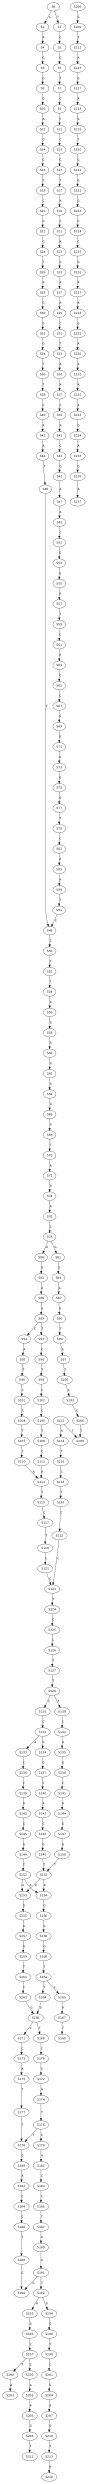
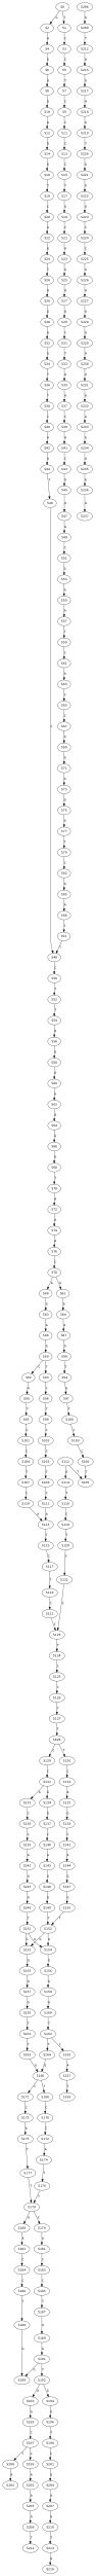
  strict digraph {
    fontname="Source Code Pro"
    node [fontname="Source Code Pro"]
    edge [fontname="Source Code Pro"]
    S0
    S1
    S2
    S3
    S4
    S5
    S6
    S7
    S8
    S9
    S10
    S11
    S12
    S13
    S14
    S15
    S16
    S17
    S18
    S19
    S20
    S21
    S22
    S23
    S24
    S25
    S26
    S27
    S28
    S29
    S30
    S31
    S32
    S33
    S34
    S35
    S36
    S37
    S38
    S39
    S40
    S41
    S42
    S43
    S44
    S45
    S46
    S47
    S48
    S49
    S50
    S51
    S52
    S53
    S54
    S55
    S56
    S57
    S58
    S59
    S60
    S61
    S62
    S63
    S64
    S65
    S66
    S67
    S68
    S69
    S70
    S71
    S72
    S73
    S74
    S75
    S76
    S77
    S78
    S79
    S80
    S81
    S82
    S83
    S84
    S85
    S86
    S87
    S88
    S89
    S90
    S91
    S92
    S93
    S94
    S95
    S96
    S97
    S98
    S99
    S100
    S101
    S102
    S103
    S104
    S105
    S106
    S107
    S108
    S109
    S110
    S111
    S113
    S112
    S114
    S115
    S116
    S117
    S118
    S119
    S120
    S121
    S122
    S123
    S124
    S125
    S126
    S127
    n129 [label=S628]
    S129
    S130
    S131
    S132
    S133
    S134
    S135
    S136
    S137
    S138
    S139
    S140
    S141
    S142
    S143
    S144
    S145
    S146
    S147
    S148
    S149
    S150
    S151
    S152
    S153
    S154
    S155
    S156
    S157
    S158
    S159
    S160
    S161
    S162
    S163
    S164
    S165
    S166
    S167
    S168
    S171
    S169
    S170
    S172
    S173
    S174
    S175
    S176
    S177
    S178
    S179
    S180
    S181
    S182
    S183
    S184
    S185
    S186
    S187
    S188
    S189
    S190
    S191
    S192
    S193
    S194
    S195
    S196
    S197
    S198
    S199
    S200
    S201
    S202
    S203
    S204
    S205
    S207
    S208
    S206
    S209
    S210
    S211
    S212
    S213
    S215
    S216
    S217
    S218
    S219
    S220
    S221
    S222
    S223
    S224
    S225
    S226
    S227
    S228
    S229
    S230
    S231
    S232
    S233
    S234
    S235
    S236
    S237
    S0 -> S1 [label=T]
    S0 -> S2 [label=G]
    S1 -> S3 [label=C]
    S2 -> S4 [label=A]
    S3 -> S5 [label=C]
    S4 -> S6 [label=G]
    S5 -> S7 [label=T]
    S6 -> S8 [label=G]
    S7 -> S9 [label=C]
    S8 -> S10 [label=G]
    S9 -> S11 [label=C]
    S10 -> S12 [label=A]
    S11 -> S13 [label=C]
    S12 -> S14 [label=G]
    S13 -> S15 [label=C]
    S14 -> S16 [label=G]
    S15 -> S17 [label=T]
    S16 -> S18 [label=T]
    S17 -> S19 [label=A]
    S18 -> S20 [label=C]
    S19 -> S21 [label=C]
    S20 -> S22 [label=G]
    S21 -> S23 [label=A]
    S22 -> S24 [label=G]
    S23 -> S25 [label=G]
    S24 -> S26 [label=T]
    S25 -> S27 [label=A]
    S26 -> S28 [label=A]
    S27 -> S29 [label=A]
    S28 -> S30 [label=G]
    S29 -> S31 [label=C]
    S30 -> S32 [label=G]
    S31 -> S33 [label=T]
    S32 -> S34 [label=G]
    S33 -> S35 [label=A]
    S34 -> S36 [label=T]
    S35 -> S37 [label=A]
    S36 -> S38 [label=T]
    S37 -> S39 [label=C]
    S38 -> S40 [label=C]
    S39 -> S41 [label=A]
    S40 -> S42 [label=A]
    S41 -> S43 [label=C]
    S42 -> S44 [label=A]
    S43 -> S45 [label=G]
    S44 -> S46 [label=T]
    S45 -> S47 [label=A]
    S46 -> S48 [label=C]
    S47 -> S49 [label=A]
    S48 -> S50 [label=C]
    S49 -> S51 [label=C]
    S50 -> S52 [label=T]
    S51 -> S53 [label=G]
    S52 -> S54 [label=T]
    S53 -> S55 [label=G]
    S54 -> S56 [label=A]
    S55 -> S57 [label=A]
    S56 -> S58 [label=G]
    S57 -> S59 [label=T]
    S58 -> S60 [label=A]
    S59 -> S61 [label=C]
    S60 -> S62 [label=G]
    S61 -> S63 [label=A]
    S62 -> S64 [label=A]
    S63 -> S65 [label=C]
    S64 -> S66 [label=G]
    S65 -> S67 [label=C]
    S66 -> S68 [label=G]
    S67 -> S69 [label=G]
    S68 -> S70 [label=T]
    S69 -> S71 [label=G]
    S70 -> S72 [label=A]
    S71 -> S73 [label=G]
    S72 -> S74 [label=A]
    S73 -> S75 [label=G]
    S74 -> S76 [label=A]
    S75 -> S77 [label=G]
    S76 -> S78 [label=C]
    S77 -> S79 [label=T]
    S78 -> S80 [label=A]
    S78 -> S81 [label=G]
    S79 -> S82 [label=C]
    S80 -> S83 [label=G]
    S81 -> S84 [label=G]
    S82 -> S85 [label=A]
    S83 -> S86 [label=A]
    S84 -> S87 [label=A]
    S85 -> S88 [label=A]
    S86 -> S89 [label=G]
    S87 -> S90 [label=G]
    S88 -> S91 [label=T]
    S89 -> S92 [label=C]
    S89 -> S93 [label=T]
    S90 -> S94 [label=T]
    S91 -> S48 [label=C]
    S92 -> S95 [label=A]
    S93 -> S96 [label=C]
    S94 -> S97 [label=G]
    S95 -> S98 [label=T]
    S96 -> S99 [label=T]
    S97 -> S100 [label=T]
    S98 -> S101 [label=C]
    S99 -> S102 [label=C]
    S100 -> S103 [label=C]
    S101 -> S104 [label=C]
    S102 -> S105 [label=C]
    S103 -> S106 [label=C]
    S104 -> S107 [label=T]
    S105 -> S108 [label=T]
    S106 -> S109 [label=T]
    S107 -> S110 [label=C]
    S108 -> S111 [label=C]
    S110 -> S113 [label=A]
    S111 -> S113 [label=A]
    S113 -> S115 [label=T]
    S112 -> S109 [label=T]
    S112 -> S114 [label=A]
    S114 -> S116 [label=T]
    S115 -> S117 [label=C]
    S116 -> S118 [label=C]
    S117 -> S119 [label=T]
    S118 -> S120 [label=T]
    S119 -> S121 [label=C]
    S120 -> S122 [label=C]
    S121 -> S123 [label=C]
    S122 -> S123 [label=C]
    S123 -> S124 [label=T]
    S124 -> S125 [label=C]
    S125 -> S126 [label=C]
    S126 -> S127 [label=T]
    S127 -> n129 [label=T]
    n129 -> S129 [label=C]
    n129 -> S130 [label=T]
    S129 -> S131 [label=C]
    S130 -> S132 [label=C]
    S131 -> S133 [label=A]
    S131 -> S134 [label=G]
    S132 -> S135 [label=A]
    S133 -> S136 [label=C]
    S134 -> S137 [label=G]
    S135 -> S138 [label=G]
    S136 -> S139 [label=C]
    S137 -> S140 [label=C]
    S138 -> S141 [label=C]
    S139 -> S142 [label=A]
    S140 -> S143 [label=A]
    S141 -> S144 [label=A]
    S142 -> S145 [label=G]
    S143 -> S146 [label=G]
    S144 -> S147 [label=G]
    S145 -> S148 [label=G]
    S146 -> S149 [label=G]
    S147 -> S150 [label=G]
    S148 -> S151 [label=T]
    S149 -> S152 [label=T]
    S150 -> S152 [label=T]
    S151 -> S153 [label=G]
    S151 -> S154 [label=A]
    S152 -> S153 [label=G]
    S152 -> S154 [label=A]
    S153 -> S155 [label=G]
    S154 -> S156 [label=G]
    S155 -> S157 [label=G]
    S156 -> S158 [label=G]
    S157 -> S159 [label=G]
    S158 -> S160 [label=G]
    S159 -> S161 [label=T]
    S160 -> S162 [label=T]
    S161 -> S163 [label=T]
    S162 -> S164 [label=T]
    S162 -> S165 [label=C]
    S163 -> S166 [label=G]
    S164 -> S166 [label=G]
    S165 -> S167 [label=A]
    S166 -> S168 [label=T]
    S166 -> S171 [label=C]
    S167 -> S169 [label=T]
    S168 -> S170 [label=C]
    S171 -> S173 [label=C]
    S170 -> S172 [label=C]
    S172 -> S174 [label=A]
    S173 -> S175 [label=A]
    S174 -> S176 [label=T]
    S175 -> S177 [label=T]
    S176 -> S178 [label=T]
    S177 -> S178 [label=T]
-   S176 -> S179 [label=C]
+   S178 -> S179 [label=C]
    S178 -> S180 [label=G]
    S179 -> S181 [label=A]
    S180 -> S182 [label=A]
    S181 -> S183 [label=C]
    S182 -> S184 [label=C]
    S183 -> S185 [label=C]
    S184 -> S186 [label=C]
    S185 -> S187 [label=T]
    S186 -> S188 [label=T]
    S187 -> S189 [label=G]
    S188 -> S190 [label=G]
    S189 -> S191 [label=G]
    S191 -> S190 [label=G]
    S191 -> S192 [label=T]
    S192 -> S193 [label=A]
    S192 -> S194 [label=G]
    S193 -> S195 [label=G]
    S194 -> S196 [label=G]
    S195 -> S197 [label=C]
    S196 -> S198 [label=T]
    S197 -> S199 [label=C]
    S197 -> S200 [label=T]
    S198 -> S201 [label=C]
    S199 -> S202 [label=A]
    S200 -> S203 [label=A]
    S201 -> S204 [label=G]
    S202 -> S205 [label=A]
    S204 -> S207 [label=A]
    S205 -> S208 [label=G]
    S207 -> S210 [label=G]
    S208 -> S211 [label=T]
    S206 -> S209 [label=G]
    S209 -> S212 [label=T]
    S210 -> S213 [label=T]
    S212 -> S215 [label=A]
    S213 -> S216 [label=A]
    S215 -> S217 [label=G]
    S217 -> S218 [label=A]
    S218 -> S219 [label=G]
    S219 -> S220 [label=T]
    S220 -> S221 [label=G]
    S221 -> S222 [label=G]
    S222 -> S223 [label=G]
    S223 -> S224 [label=C]
    S224 -> S225 [label=C]
    S225 -> S226 [label=G]
    S226 -> S227 [label=A]
    S227 -> S228 [label=A]
    S228 -> S229 [label=G]
    S229 -> S230 [label=A]
    S230 -> S231 [label=A]
    S231 -> S232 [label=A]
    S232 -> S233 [label=A]
    S233 -> S234 [label=G]
    S234 -> S235 [label=A]
    S235 -> S236 [label=G]
    S236 -> S237 [label=A]
  }
